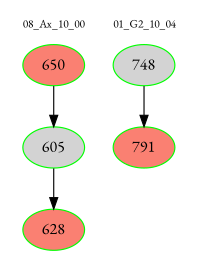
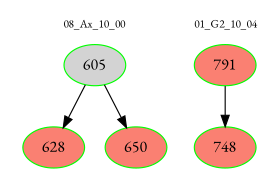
  digraph {
    fontname="EB Garamond"
    node [color=green fillcolor=salmon fontname="EB Garamond" style=filled]
    edge [color=black fontname="EB Garamond"]
    n1 [label=628]
    n2 [fillcolor=lightgrey label=605]
    n3 [label=650]
-   n4 [fillcolor=lightgrey label=748]
+   n4 [label=748]
    n5 [label=791]
    subgraph cluster_1 {
      color=white
      fontsize=10
      label="08_Ax_10_00"
      n1
      n2
      n3
    }
    subgraph cluster_2 {
      color=white
      fontsize=10
      label="01_G2_10_04"
      n4
      n5
    }
    n2 -> n1
-   n3 -> n2
-   n4 -> n5
+   n2 -> n3
+   n5 -> n4
  }
